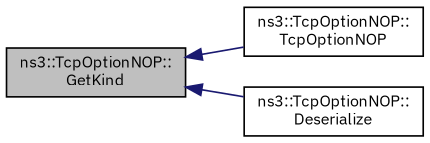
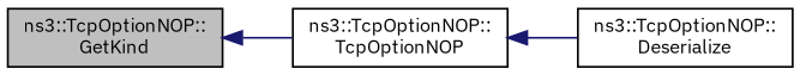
  digraph {
    fontname="IBM Plex Sans"
    rankdir=LR
    node [color=black fillcolor=white fontname="IBM Plex Sans" fontsize=10 shape=record style=filled]
    edge [color=midnightblue dir=back fontname="IBM Plex Sans" fontsize=10 labelfontname=Helvetica labelfontsize=10 style=solid]
    n1 [fillcolor=grey75 fontcolor=black height=0.2 label="ns3::TcpOptionNOP::\lGetKind" width=0.4]
    n2 [height=0.2 label="ns3::TcpOptionNOP::\lTcpOptionNOP" width=0.4]
    n3 [height=0.2 label="ns3::TcpOptionNOP::\lDeserialize" width=0.4]
    n1 -> n2
-   n1 -> n3
+   n2 -> n3
  }
